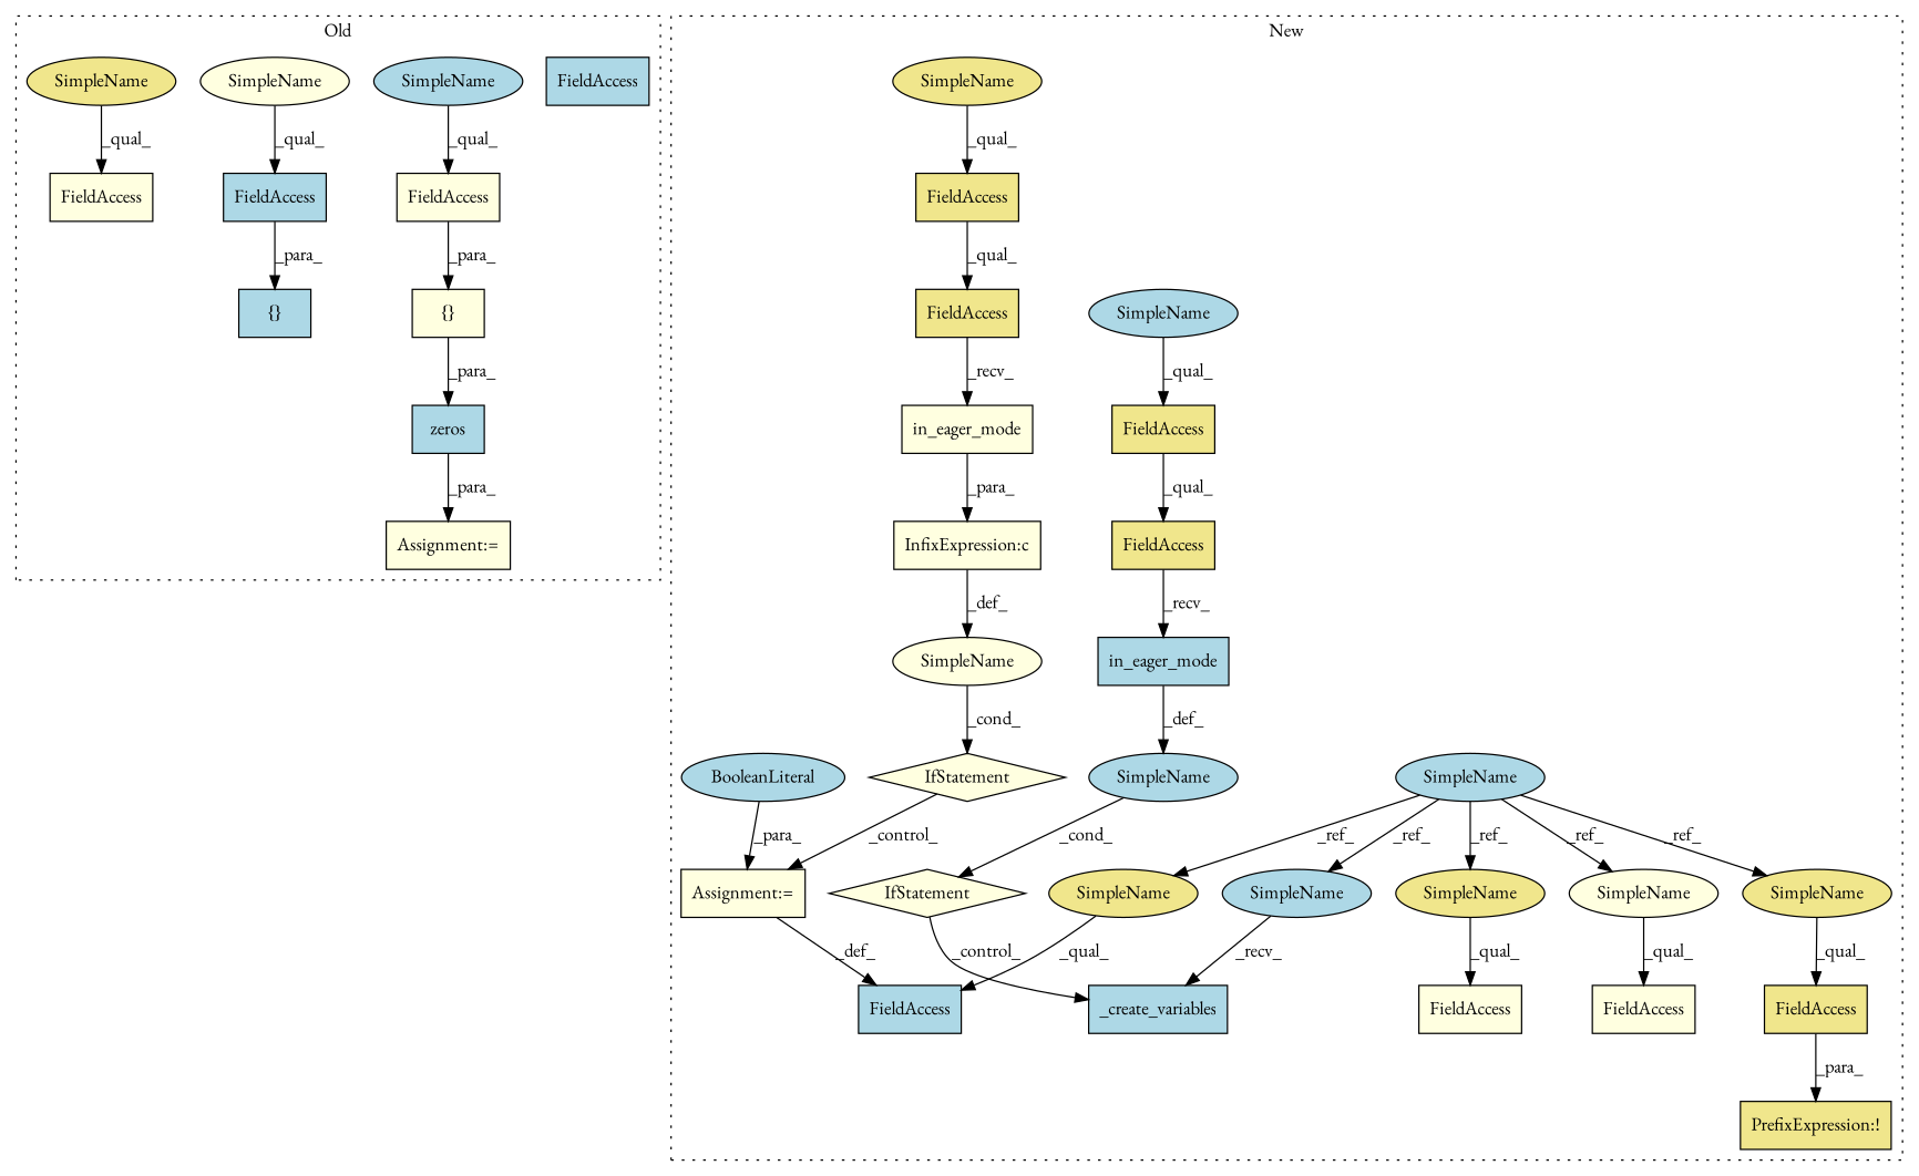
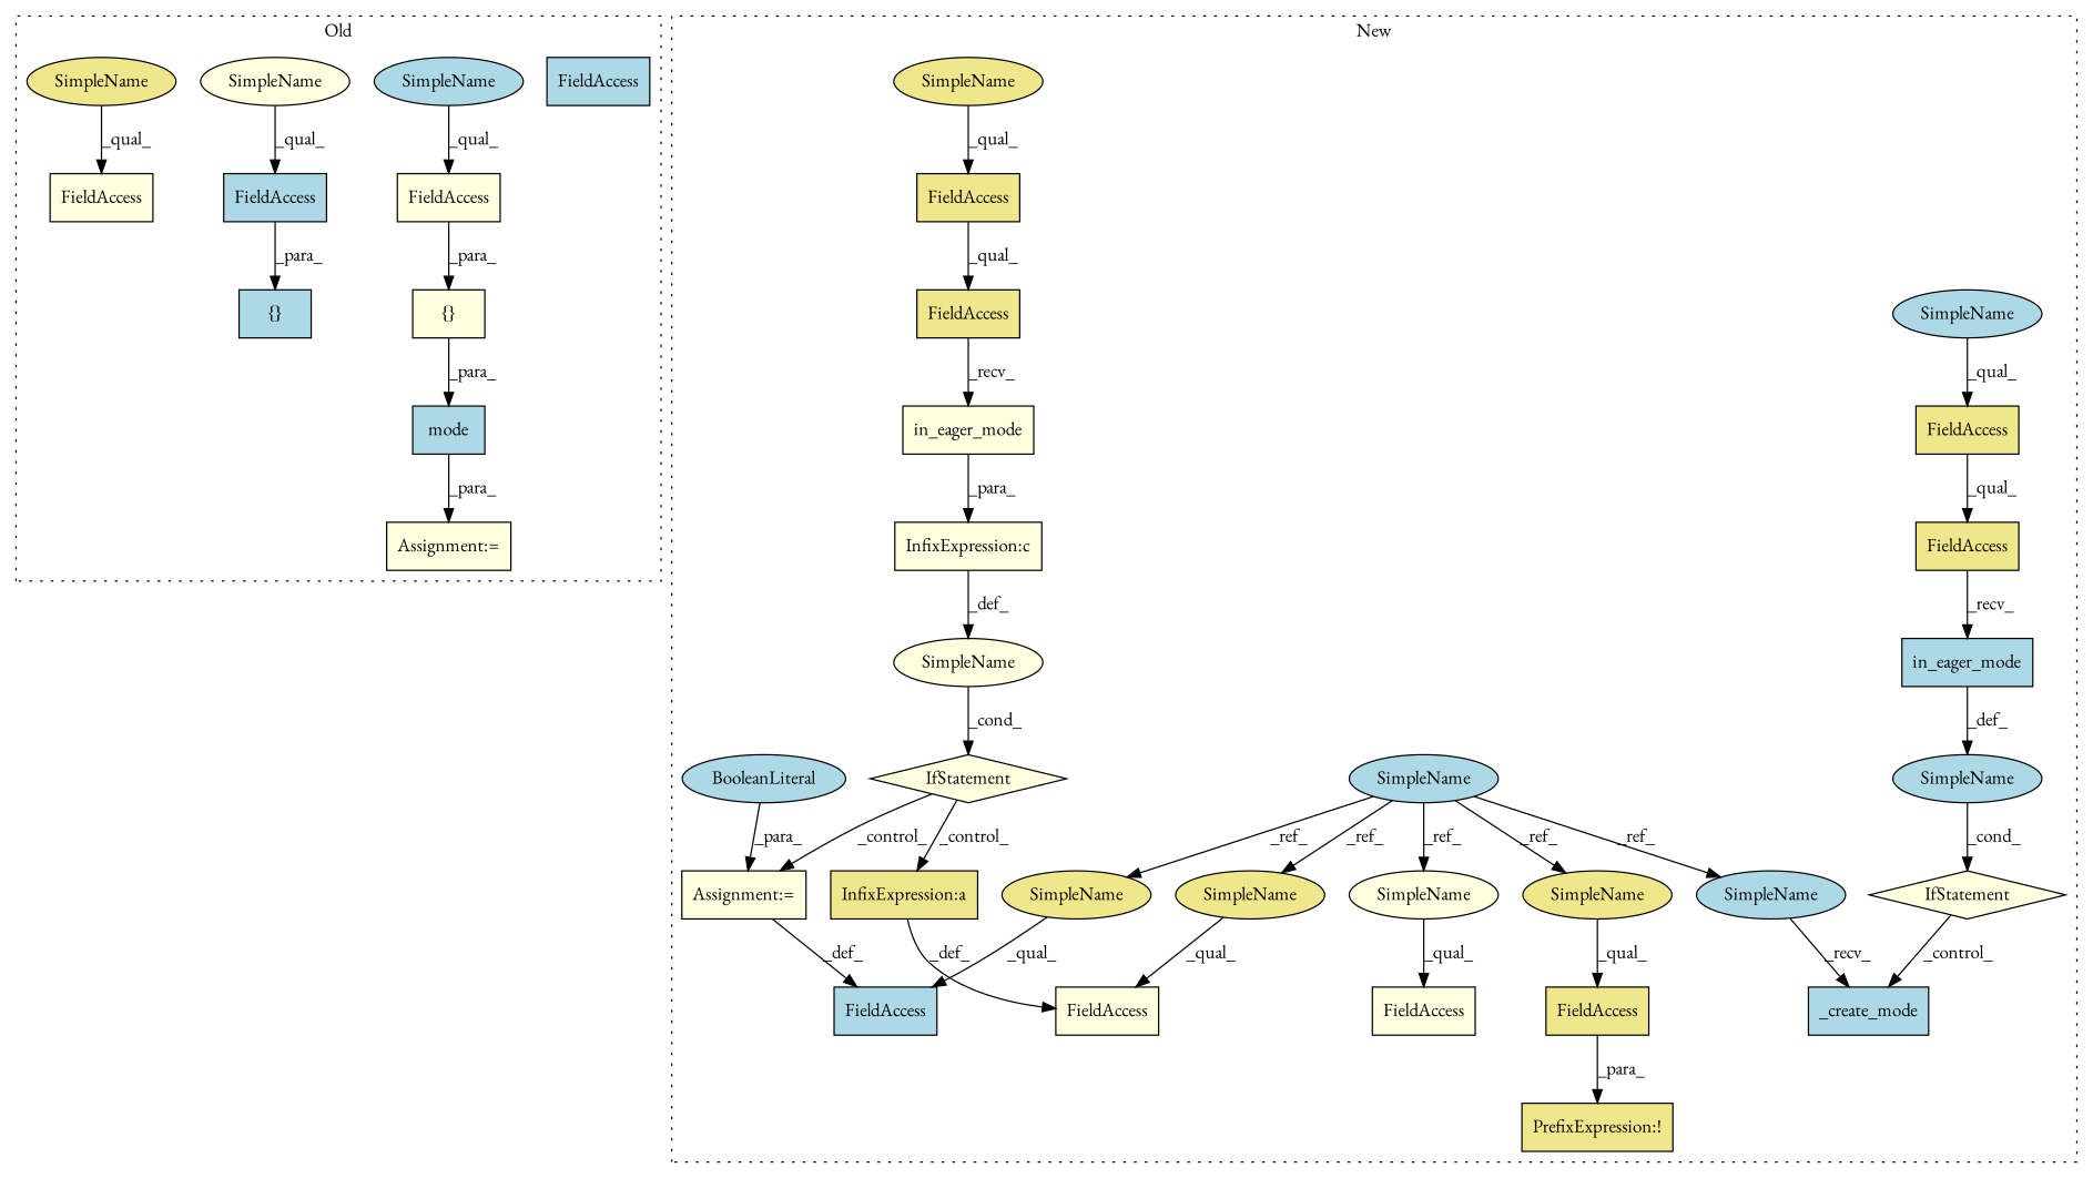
  digraph {
    fontname="EB Garamond"
    node [a=42 fillcolor=lightyellow fontname="EB Garamond" l=4 s=91643 shape=box style=filled]
    edge [fontname="EB Garamond"]
-   n1 [a=32 fillcolor=lightblue l="6,1" label=zeros s="84440,84478"]
+   n1 [a=32 fillcolor=lightblue l="6,1" label=mode s="84440,84478"]
    n2 [a=4 l="1,1" label="{}" s="84455,84477"]
    n3 [a=22 l=14 label=FieldAccess s=84456]
    n4 [a=22 fillcolor=lightblue l=7 label=FieldAccess s=85693]
    n5 [a=22 fillcolor=lightblue l=14 label=FieldAccess s=84552]
    n6 [a=22 l=21 label=FieldAccess s=84688]
    n7 [a=4 fillcolor=lightblue l="1,1" label="{}" s="84551,84573"]
    n8 [a=7 l=1 label="Assignment:=" s=84429]
    n9 [fillcolor=lightblue label=SimpleName s=84456 shape=ellipse]
    n10 [label=SimpleName s=84552 shape=ellipse]
    n11 [fillcolor=khaki label=SimpleName s=84688 shape=ellipse]
    n12 [a=32 l=15 label=in_eager_mode s=91668]
+   n13 [a=27 fillcolor=khaki l=3 label="InfixExpression:a" s=91754]
    n14 [a=38 fillcolor=khaki l=1 label="PrefixExpression:!" s=91687]
    n15 [a=27 label="InfixExpression:c" s=91683]
    n16 [a=22 l=14 label=FieldAccess s=91709]
    n17 [label=SimpleName shape=ellipse l="" s=""]
    n18 [a=25 l="4,2" label=IfStatement s="91639,91699" shape=diamond]
    n19 [fillcolor=lightblue label=SimpleName s=89968 shape=ellipse]
-   n20 [a=32 fillcolor=lightblue l=19 label=_create_variables s=90436]
+   n20 [a=32 fillcolor=lightblue l=19 label=_create_mode s=90436]
    n21 [a=22 l=11 label=FieldAccess s=90351]
    n22 [a=22 fillcolor=khaki l=11 label=FieldAccess s=91688]
    n23 [a=22 fillcolor=khaki l=24 label=FieldAccess]
    n24 [a=22 fillcolor=lightblue l=11 label=FieldAccess s=91829]
    n25 [a=22 fillcolor=khaki l=18 label=FieldAccess]
    n26 [a=25 l="4,2" label=IfStatement s="90292,90336" shape=diamond]
    n27 [a=32 fillcolor=lightblue l=15 label=in_eager_mode s=90321]
    n28 [a=22 fillcolor=khaki l=24 label=FieldAccess s=90296]
    n29 [a=22 fillcolor=khaki l=18 label=FieldAccess s=90296]
    n30 [fillcolor=lightblue label=SimpleName shape=ellipse l="" s=""]
    n31 [a=7 l=1 label="Assignment:=" s=91840]
    n32 [a=9 fillcolor=lightblue label=BooleanLiteral s=91841 shape=ellipse]
    n33 [fillcolor=khaki label=SimpleName s=91688 shape=ellipse]
    n34 [fillcolor=khaki label=SimpleName s=91709 shape=ellipse]
    n35 [fillcolor=lightblue label=SimpleName s=90431 shape=ellipse]
    n36 [label=SimpleName s=90351 shape=ellipse]
    n37 [fillcolor=khaki label=SimpleName s=91829 shape=ellipse]
    n38 [fillcolor=lightblue l=10 label=SimpleName s=90296 shape=ellipse]
    n39 [fillcolor=khaki l=10 label=SimpleName shape=ellipse]
    subgraph cluster_1 {
      label=Old
      style=dotted
      n1
      n2
      n3
      n4
      n5
      n6
      n7
      n8
      n9
      n10
      n11
    }
    subgraph cluster_2 {
      label=New
      style=dotted
      n12
+     n13
      n14
      n15
      n16
      n17
      n18
      n19
      n20
      n21
      n22
      n23
      n24
      n25
      n26
      n27
      n28
      n29
      n30
      n31
      n32
      n33
      n34
      n35
      n36
      n37
      n38
      n39
    }
    n1 -> n8 [label=_para_]
    n2 -> n1 [label=_para_]
    n3 -> n2 [label=_para_]
    n5 -> n7 [label=_para_]
    n9 -> n3 [label=_qual_]
    n10 -> n5 [label=_qual_]
    n11 -> n6 [label=_qual_]
    n12 -> n15 [label=_para_]
+   n13 -> n16 [label=_def_]
    n15 -> n17 [label=_def_]
    n17 -> n18 [label=_cond_]
+   n18 -> n13 [label=_control_]
    n18 -> n31 [label=_control_]
    n19 -> n33 [label=_ref_]
    n19 -> n34 [label=_ref_]
    n19 -> n35 [label=_ref_]
    n19 -> n36 [label=_ref_]
    n19 -> n37 [label=_ref_]
    n22 -> n14 [label=_para_]
    n23 -> n12 [label=_recv_]
    n25 -> n23 [label=_qual_]
    n26 -> n20 [label=_control_]
    n27 -> n30 [label=_def_]
    n28 -> n27 [label=_recv_]
    n29 -> n28 [label=_qual_]
    n30 -> n26 [label=_cond_]
    n31 -> n24 [label=_def_]
    n32 -> n31 [label=_para_]
    n33 -> n22 [label=_qual_]
    n34 -> n16 [label=_qual_]
    n35 -> n20 [label=_recv_]
    n36 -> n21 [label=_qual_]
    n37 -> n24 [label=_qual_]
    n38 -> n29 [label=_qual_]
    n39 -> n25 [label=_qual_]
  }
